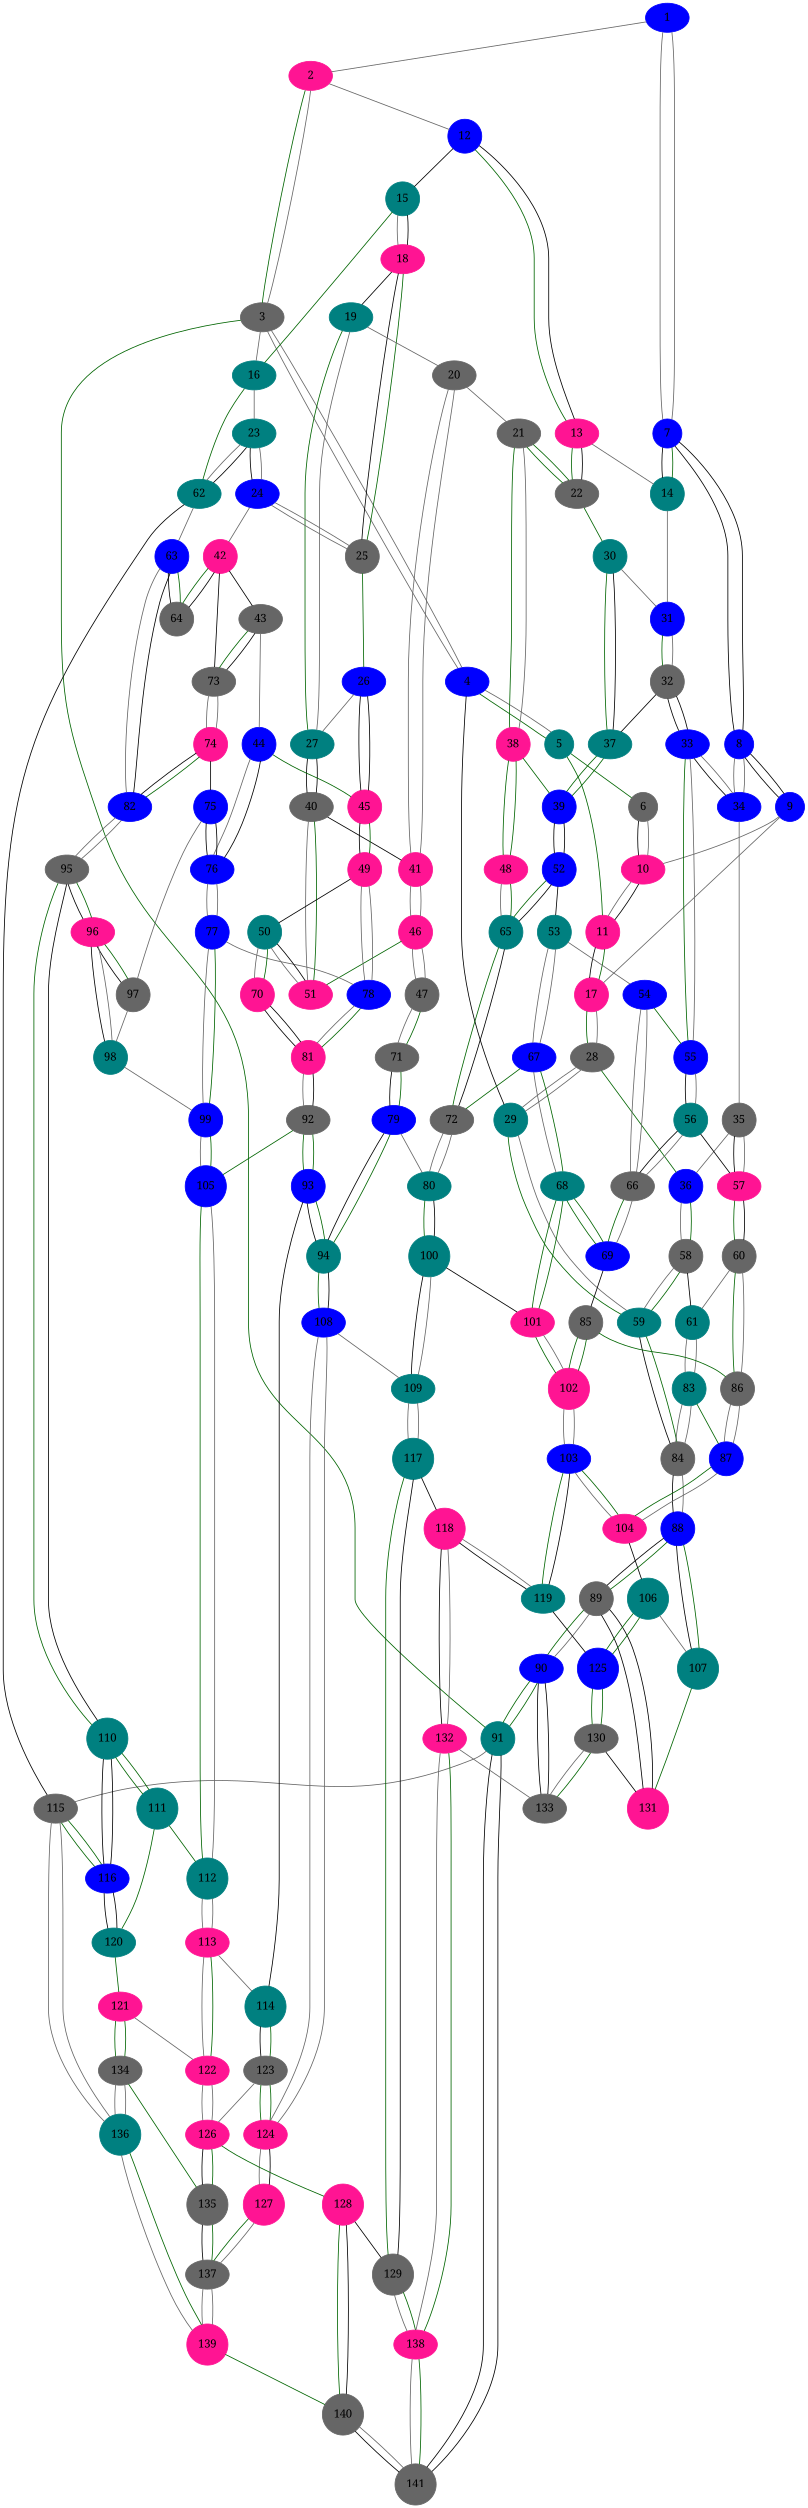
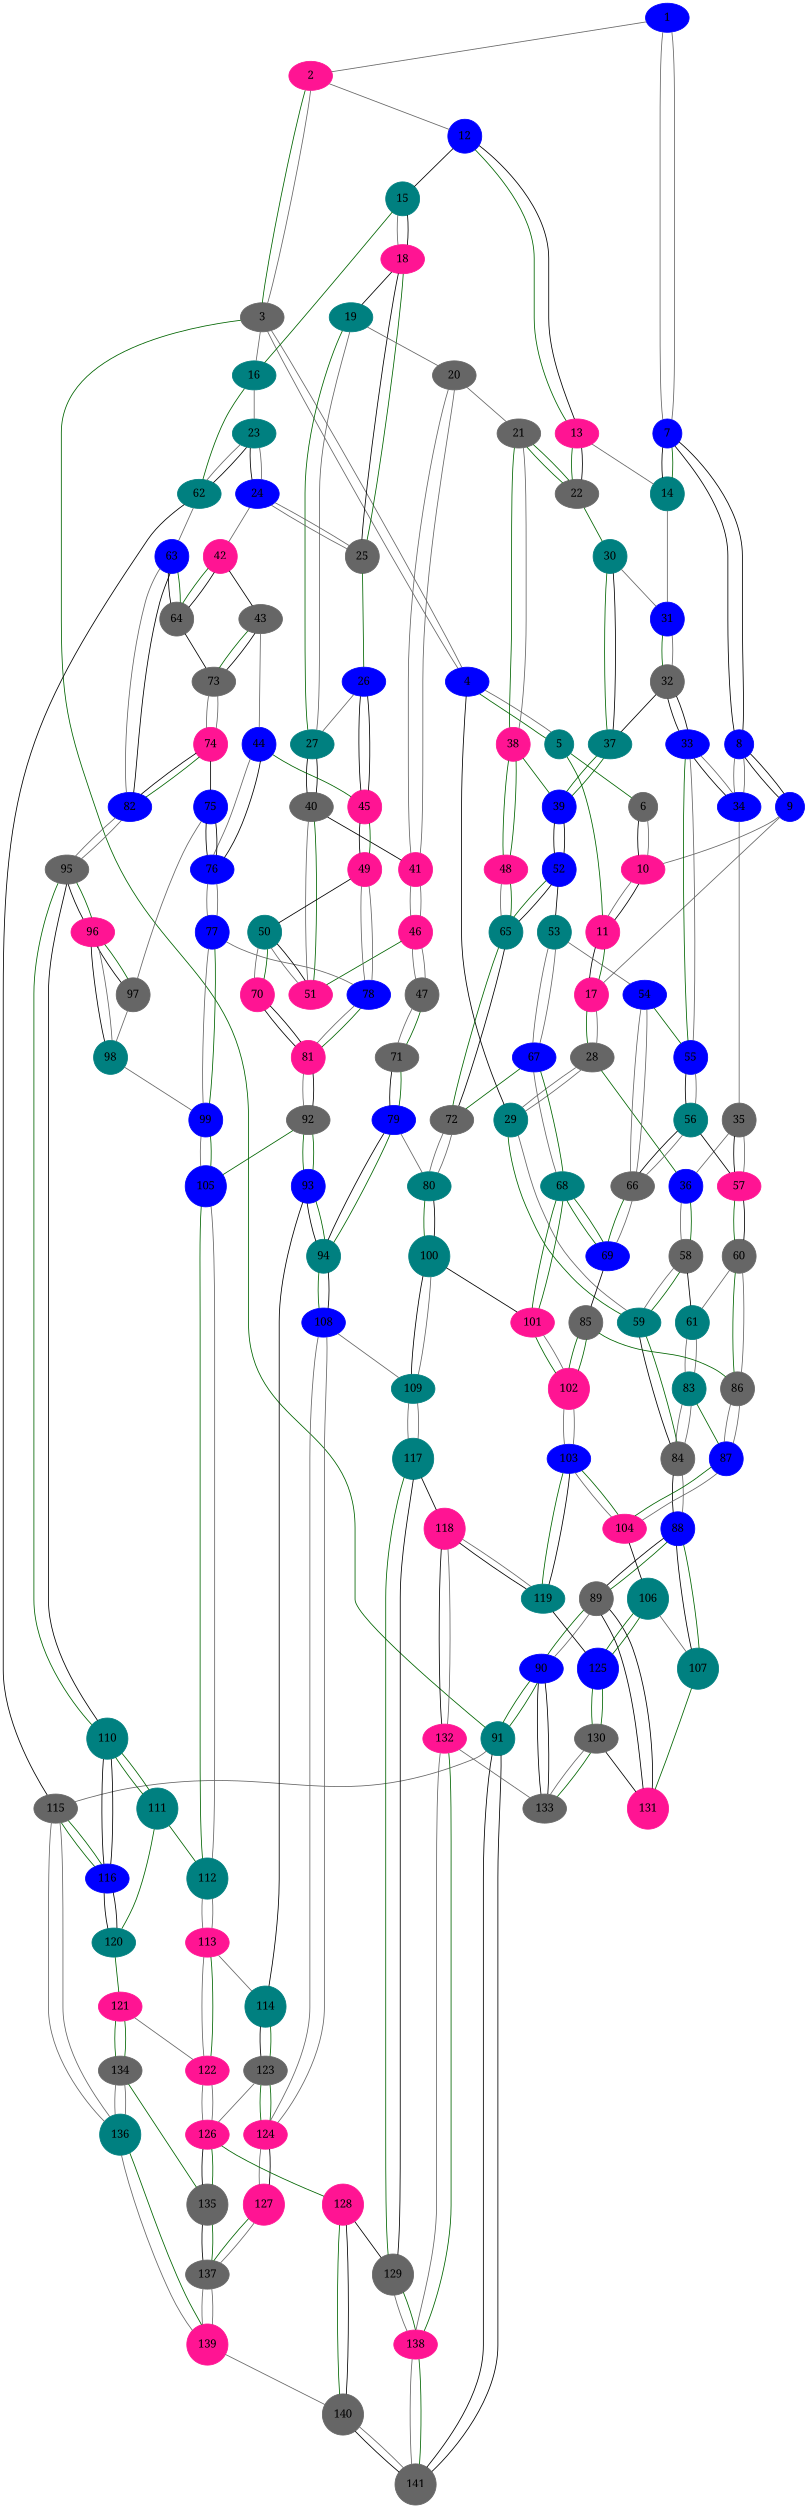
  graph {
    fontname="Noto Serif"
    node [color=blue fontname="Noto Serif" shape=circle style=filled]
    edge [color=gray40 fontname="Noto Serif"]
    1 [shape=ellipse]
    2 [color=deeppink shape=ellipse]
    7
    3 [color=gray40 shape=ellipse]
    12
    8
    14 [color=teal]
    4 [shape=ellipse]
    16 [color=teal shape=ellipse]
    91 [color=teal]
    13 [color=deeppink shape=ellipse]
    15 [color=teal]
    5 [color=teal]
    29 [color=teal]
    23 [color=teal shape=ellipse]
    62 [color=teal shape=ellipse]
    115 [color=gray40 shape=ellipse]
    141 [color=gray40]
    6 [color=gray40]
    11 [color=deeppink]
    59 [color=teal shape=ellipse]
    10 [color=deeppink shape=ellipse]
    17 [color=deeppink]
    9
    34 [shape=ellipse]
    31
    35 [color=gray40]
    28 [color=gray40 shape=ellipse]
    22 [color=gray40 shape=ellipse]
    18 [color=deeppink shape=ellipse]
    30 [color=teal]
    32 [color=gray40]
    19 [color=teal shape=ellipse]
    25 [color=gray40]
    24 [shape=ellipse]
    63
    36
    20 [color=gray40 shape=ellipse]
    27 [color=teal shape=ellipse]
    26 [shape=ellipse]
    21 [color=gray40 shape=ellipse]
    41 [color=deeppink]
    40 [color=gray40 shape=ellipse]
    38 [color=deeppink]
    46 [color=deeppink]
    39
    48 [color=deeppink shape=ellipse]
    37 [color=teal shape=ellipse]
    42 [color=deeppink]
    43 [color=gray40 shape=ellipse]
    64 [color=gray40]
    45 [color=deeppink]
    49 [color=deeppink]
    51 [color=deeppink shape=ellipse]
    58 [color=gray40]
    84 [color=gray40]
    33 [shape=ellipse]
    55
    56 [color=teal]
    57 [color=deeppink shape=ellipse]
    60 [color=gray40]
    61 [color=teal]
    52
    65 [color=teal]
    53 [color=teal]
    47 [color=gray40]
    44
    73 [color=gray40 shape=ellipse]
    76 [shape=ellipse]
    74 [color=deeppink]
    77
    50 [color=teal]
    78 [shape=ellipse]
    71 [color=gray40 shape=ellipse]
    79 [shape=ellipse]
    72 [color=gray40 shape=ellipse]
    70 [color=deeppink]
    81 [color=deeppink]
    54 [shape=ellipse]
    67 [shape=ellipse]
    66 [color=gray40 shape=ellipse]
    68 [color=teal shape=ellipse]
    69 [shape=ellipse]
    86 [color=gray40]
    83 [color=teal]
    88
    87
    82 [shape=ellipse]
    116 [shape=ellipse]
    136 [color=teal]
    95 [color=gray40 shape=ellipse]
    80 [color=teal shape=ellipse]
    85 [color=gray40]
    101 [color=deeppink shape=ellipse]
    102 [color=deeppink]
    92 [color=gray40 shape=ellipse]
    94 [color=teal]
    100 [color=teal]
    75
    97 [color=gray40]
    98 [color=teal]
    99
    105
    108 [shape=ellipse]
    109 [color=teal shape=ellipse]
    93
    96 [color=deeppink shape=ellipse]
    110 [color=teal]
    104 [color=deeppink shape=ellipse]
    89 [color=gray40]
    107 [color=teal]
    103 [shape=ellipse]
    106 [color=teal]
    90 [shape=ellipse]
    131 [color=deeppink]
    133 [color=gray40 shape=ellipse]
    114 [color=teal]
    112 [color=teal]
    123 [color=gray40 shape=ellipse]
    124 [color=deeppink shape=ellipse]
    111 [color=teal]
    117 [color=teal]
    119 [color=teal shape=ellipse]
    125
    113 [color=deeppink shape=ellipse]
    130 [color=gray40 shape=ellipse]
    127 [color=deeppink]
    118 [color=deeppink]
    129 [color=gray40]
    120 [color=teal shape=ellipse]
    121 [color=deeppink shape=ellipse]
    122 [color=deeppink shape=ellipse]
    126 [color=deeppink shape=ellipse]
    139 [color=deeppink]
    132 [color=deeppink shape=ellipse]
    138 [color=deeppink shape=ellipse]
    134 [color=gray40 shape=ellipse]
    135 [color=gray40]
    128 [color=deeppink]
    137 [color=gray40 shape=ellipse]
    140 [color=gray40]
    1 -- 2
    1 -- 7
    1 -- 7
    2 -- 3 [color=darkgreen]
    2 -- 3
    2 -- 12
    7 -- 8 [color=black]
    7 -- 8 [color=black]
    7 -- 14 [color=black]
    7 -- 14 [color=darkgreen]
    3 -- 4
    3 -- 4
    3 -- 16
    3 -- 91 [color=darkgreen]
    12 -- 13 [color=darkgreen]
    12 -- 13 [color=black]
    12 -- 15 [color=black]
    8 -- 9 [color=black]
    8 -- 9 [color=black]
    8 -- 34
    8 -- 34
    14 -- 31
    4 -- 5 [color=darkgreen]
    4 -- 5
    4 -- 29 [color=black]
    16 -- 23
    16 -- 62 [color=darkgreen]
    91 -- 115
    91 -- 141 [color=black]
    91 -- 141 [color=black]
    13 -- 14
    13 -- 22 [color=darkgreen]
    13 -- 22 [color=black]
    15 -- 16 [color=darkgreen]
    15 -- 18
    15 -- 18 [color=black]
    5 -- 6 [color=darkgreen]
    5 -- 11 [color=darkgreen]
    29 -- 59 [color=darkgreen]
    29 -- 59
    23 -- 62
    23 -- 62 [color=black]
    23 -- 24 [color=black]
    23 -- 24
    62 -- 115 [color=black]
    62 -- 63
    115 -- 116 [color=darkgreen]
    115 -- 116 [color=darkgreen]
    115 -- 136
    115 -- 136
    6 -- 10 [color=black]
    6 -- 10
    11 -- 17 [color=black]
    11 -- 17 [color=darkgreen]
    59 -- 84 [color=black]
    59 -- 84 [color=darkgreen]
    10 -- 11
    10 -- 11 [color=black]
    17 -- 28 [color=darkgreen]
    17 -- 28
    9 -- 10
    9 -- 17
    34 -- 35
    31 -- 32 [color=darkgreen]
    31 -- 32
    35 -- 36
    35 -- 57 [color=black]
    35 -- 57
    28 -- 29
    28 -- 29
    28 -- 36 [color=darkgreen]
    22 -- 30 [color=darkgreen]
    18 -- 19 [color=black]
    18 -- 25 [color=black]
    18 -- 25 [color=darkgreen]
    30 -- 31
    30 -- 37 [color=darkgreen]
    30 -- 37 [color=black]
    32 -- 37 [color=black]
    32 -- 33 [color=black]
    32 -- 33 [color=black]
    19 -- 20
    19 -- 27 [color=darkgreen]
    19 -- 27
    25 -- 26 [color=darkgreen]
    24 -- 25
    24 -- 25
    24 -- 42
    63 -- 64 [color=black]
    63 -- 64 [color=darkgreen]
    63 -- 82
    63 -- 82 [color=black]
    36 -- 58
    36 -- 58 [color=darkgreen]
    20 -- 21
    20 -- 41
    20 -- 41
    27 -- 40 [color=black]
    27 -- 40 [color=black]
    26 -- 27
    26 -- 45 [color=black]
    26 -- 45 [color=black]
    21 -- 22 [color=darkgreen]
    21 -- 22 [color=darkgreen]
    21 -- 38 [color=darkgreen]
    21 -- 38
    41 -- 46
    41 -- 46
    40 -- 41 [color=black]
    40 -- 51
    40 -- 51 [color=darkgreen]
    38 -- 39 [color=darkgreen]
    38 -- 48 [color=darkgreen]
    38 -- 48 [color=darkgreen]
    46 -- 51 [color=darkgreen]
    46 -- 47
    46 -- 47
    39 -- 52 [color=black]
    39 -- 52 [color=black]
    48 -- 65
    48 -- 65 [color=darkgreen]
    37 -- 39 [color=darkgreen]
    37 -- 39 [color=darkgreen]
    42 -- 43 [color=black]
    42 -- 64 [color=darkgreen]
    42 -- 64 [color=black]
    43 -- 44
    43 -- 73 [color=darkgreen]
    43 -- 73 [color=black]
-   42 -- 73 [color=black]
+   64 -- 73 [color=black]
    45 -- 49 [color=black]
    45 -- 49 [color=darkgreen]
    49 -- 50 [color=black]
    49 -- 78
    49 -- 78
    58 -- 59
    58 -- 59 [color=darkgreen]
    58 -- 61 [color=black]
    84 -- 88 [color=black]
    84 -- 88
    33 -- 34 [color=black]
    33 -- 34
    33 -- 55 [color=darkgreen]
    33 -- 55
    55 -- 56 [color=black]
    55 -- 56
    56 -- 57 [color=black]
    56 -- 66 [color=black]
    56 -- 66
    57 -- 60 [color=darkgreen]
    57 -- 60 [color=black]
    60 -- 61
    60 -- 86 [color=darkgreen]
    60 -- 86
    61 -- 83
    61 -- 83
    52 -- 65 [color=darkgreen]
    52 -- 65 [color=black]
    52 -- 53 [color=black]
    65 -- 72 [color=darkgreen]
    65 -- 72 [color=black]
    53 -- 54
    53 -- 67
    53 -- 67
    47 -- 71
    47 -- 71 [color=darkgreen]
    44 -- 45 [color=darkgreen]
    44 -- 76
    44 -- 76 [color=black]
    73 -- 74
    73 -- 74
    76 -- 77
    76 -- 77
    74 -- 82 [color=black]
    74 -- 82 [color=darkgreen]
    74 -- 75 [color=black]
    77 -- 78
    77 -- 99
    77 -- 99 [color=darkgreen]
    50 -- 51
    50 -- 51 [color=black]
    50 -- 70
    50 -- 70 [color=darkgreen]
    78 -- 81
    78 -- 81 [color=darkgreen]
    71 -- 79 [color=black]
    71 -- 79 [color=darkgreen]
    79 -- 80
    79 -- 94 [color=black]
    79 -- 94 [color=darkgreen]
    72 -- 80
    72 -- 80
    70 -- 81 [color=black]
    70 -- 81 [color=black]
    81 -- 92
    81 -- 92 [color=black]
    54 -- 55 [color=darkgreen]
    54 -- 66
    54 -- 66
    67 -- 72 [color=darkgreen]
    67 -- 68
    67 -- 68 [color=darkgreen]
    66 -- 69 [color=darkgreen]
    66 -- 69
    68 -- 69 [color=darkgreen]
    68 -- 69 [color=darkgreen]
    68 -- 101 [color=darkgreen]
    68 -- 101 [color=darkgreen]
    69 -- 85 [color=black]
    86 -- 87
    86 -- 87
    83 -- 84
    83 -- 84
    83 -- 87 [color=darkgreen]
    88 -- 89 [color=black]
    88 -- 89 [color=darkgreen]
    88 -- 107 [color=black]
    88 -- 107 [color=darkgreen]
    87 -- 104 [color=darkgreen]
    87 -- 104
    82 -- 95
    82 -- 95
    116 -- 120 [color=black]
    116 -- 120 [color=black]
    136 -- 139
    136 -- 139 [color=darkgreen]
    95 -- 96 [color=black]
    95 -- 96 [color=darkgreen]
    95 -- 110 [color=darkgreen]
    95 -- 110 [color=black]
    80 -- 100 [color=darkgreen]
    80 -- 100 [color=black]
    85 -- 86 [color=darkgreen]
    85 -- 102 [color=darkgreen]
    85 -- 102 [color=darkgreen]
    101 -- 102 [color=darkgreen]
    101 -- 102
    102 -- 103
    102 -- 103
    92 -- 105 [color=darkgreen]
    92 -- 93 [color=darkgreen]
    92 -- 93 [color=darkgreen]
    94 -- 108 [color=darkgreen]
    94 -- 108 [color=black]
    100 -- 101 [color=black]
    100 -- 109 [color=black]
    100 -- 109
    75 -- 76 [color=black]
    75 -- 76 [color=black]
    75 -- 97
    97 -- 98
    98 -- 99
    99 -- 105
    99 -- 105 [color=darkgreen]
    105 -- 112 [color=darkgreen]
    105 -- 112
    108 -- 109
    108 -- 124
    108 -- 124
    109 -- 117
    109 -- 117
    93 -- 94 [color=black]
    93 -- 94 [color=darkgreen]
    93 -- 114 [color=black]
    96 -- 97 [color=black]
    96 -- 97 [color=darkgreen]
    96 -- 98 [color=black]
    96 -- 98
    110 -- 116 [color=black]
    110 -- 116 [color=black]
    110 -- 111 [color=darkgreen]
    110 -- 111 [color=darkgreen]
    104 -- 106 [color=black]
    89 -- 90 [color=darkgreen]
    89 -- 90
    89 -- 131 [color=black]
    89 -- 131 [color=black]
    107 -- 131 [color=darkgreen]
    103 -- 104
    103 -- 104 [color=darkgreen]
    103 -- 119 [color=darkgreen]
    103 -- 119 [color=black]
    106 -- 107
    106 -- 125 [color=darkgreen]
    106 -- 125 [color=darkgreen]
    90 -- 91 [color=darkgreen]
    90 -- 91 [color=darkgreen]
    90 -- 133 [color=black]
    90 -- 133 [color=black]
    114 -- 123 [color=black]
    114 -- 123 [color=darkgreen]
    112 -- 113
    112 -- 113
    123 -- 124 [color=darkgreen]
    123 -- 124 [color=darkgreen]
    123 -- 126
    124 -- 127
    124 -- 127 [color=black]
    111 -- 112 [color=darkgreen]
    111 -- 120 [color=darkgreen]
    117 -- 118 [color=black]
    117 -- 129 [color=darkgreen]
    117 -- 129 [color=black]
    119 -- 125 [color=black]
    125 -- 130 [color=darkgreen]
    125 -- 130 [color=darkgreen]
    113 -- 114
    113 -- 122
    113 -- 122 [color=darkgreen]
    130 -- 131 [color=black]
    130 -- 133
    130 -- 133 [color=darkgreen]
    127 -- 137 [color=darkgreen]
    127 -- 137
    118 -- 119 [color=black]
    118 -- 119
    118 -- 132 [color=black]
    118 -- 132
    129 -- 138
    129 -- 138 [color=darkgreen]
    120 -- 121 [color=darkgreen]
    121 -- 122
    121 -- 134 [color=darkgreen]
    121 -- 134 [color=darkgreen]
    122 -- 126
    122 -- 126
    126 -- 135 [color=black]
    126 -- 135 [color=darkgreen]
    126 -- 128 [color=darkgreen]
-   139 -- 140 [color=darkgreen]
+   139 -- 140
    132 -- 133
    132 -- 138
    132 -- 138 [color=darkgreen]
    138 -- 141
    138 -- 141 [color=darkgreen]
    134 -- 136
    134 -- 136
    134 -- 135 [color=darkgreen]
    135 -- 137 [color=black]
    135 -- 137 [color=darkgreen]
    128 -- 129 [color=black]
    128 -- 140 [color=darkgreen]
    128 -- 140 [color=black]
    137 -- 139
    137 -- 139
    140 -- 141 [color=black]
    140 -- 141
  }
